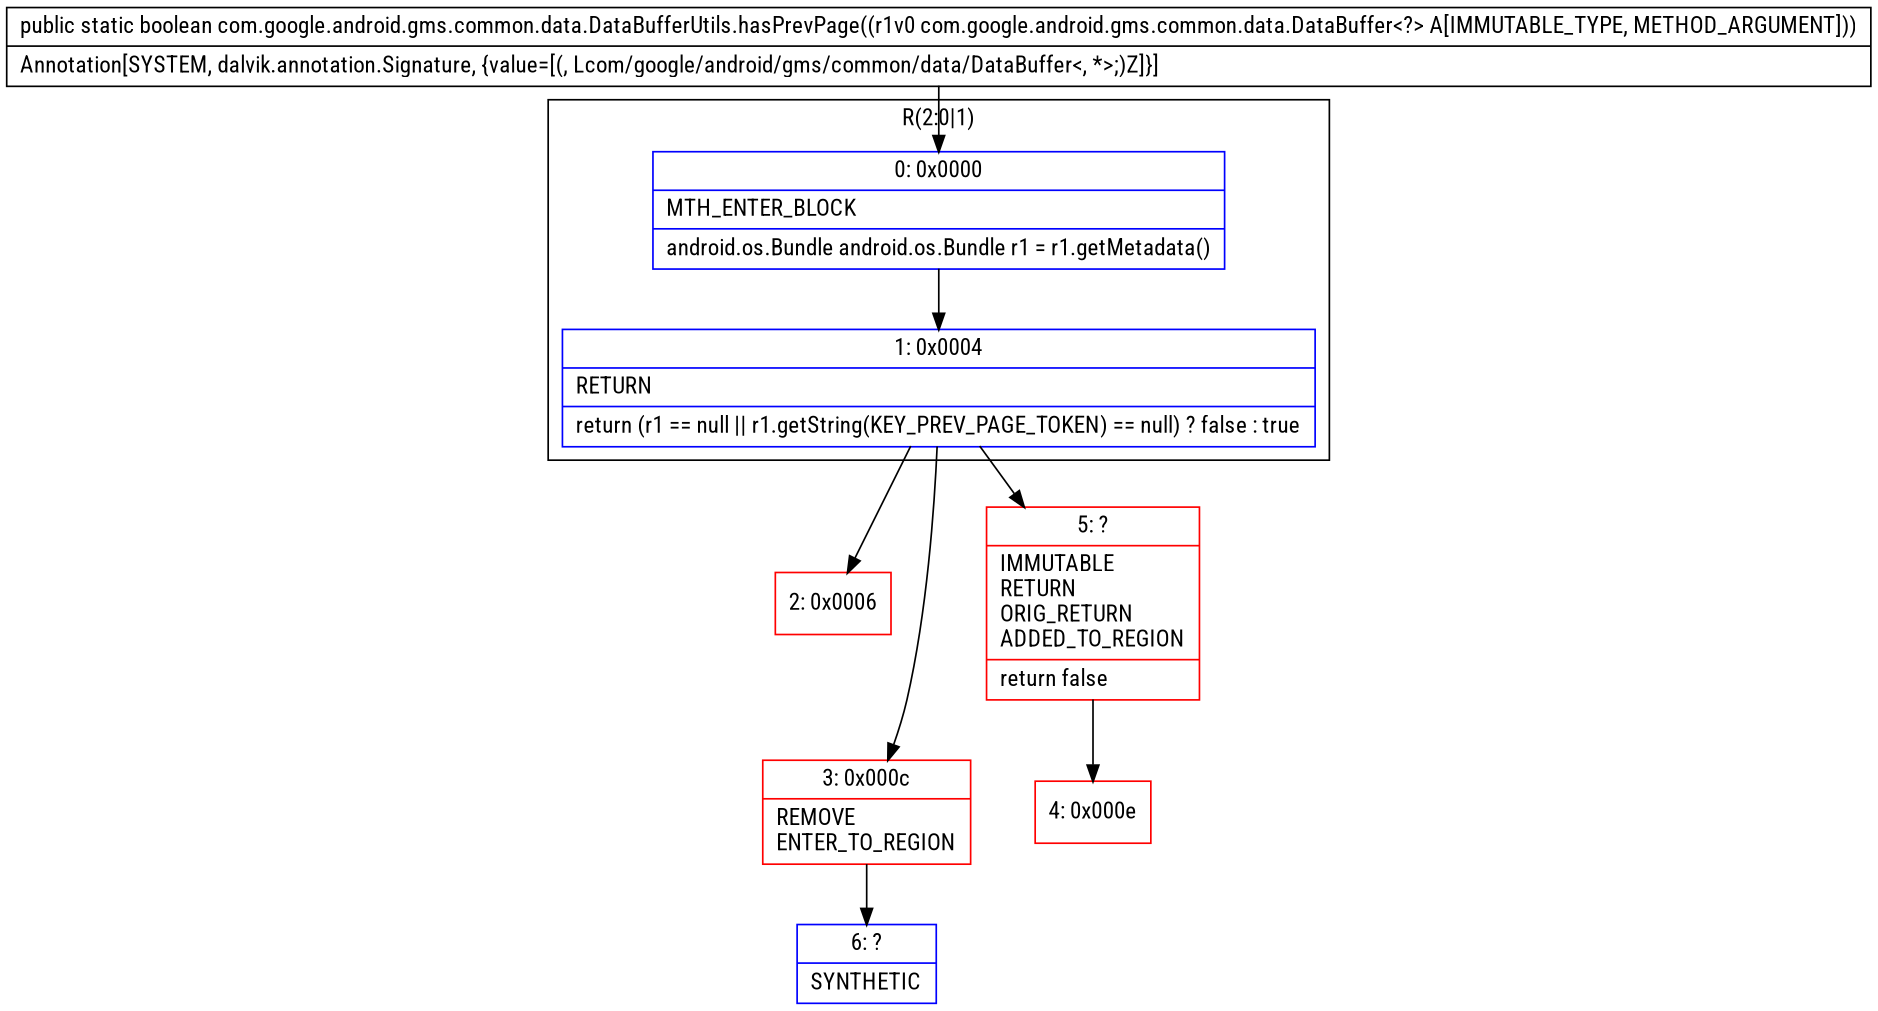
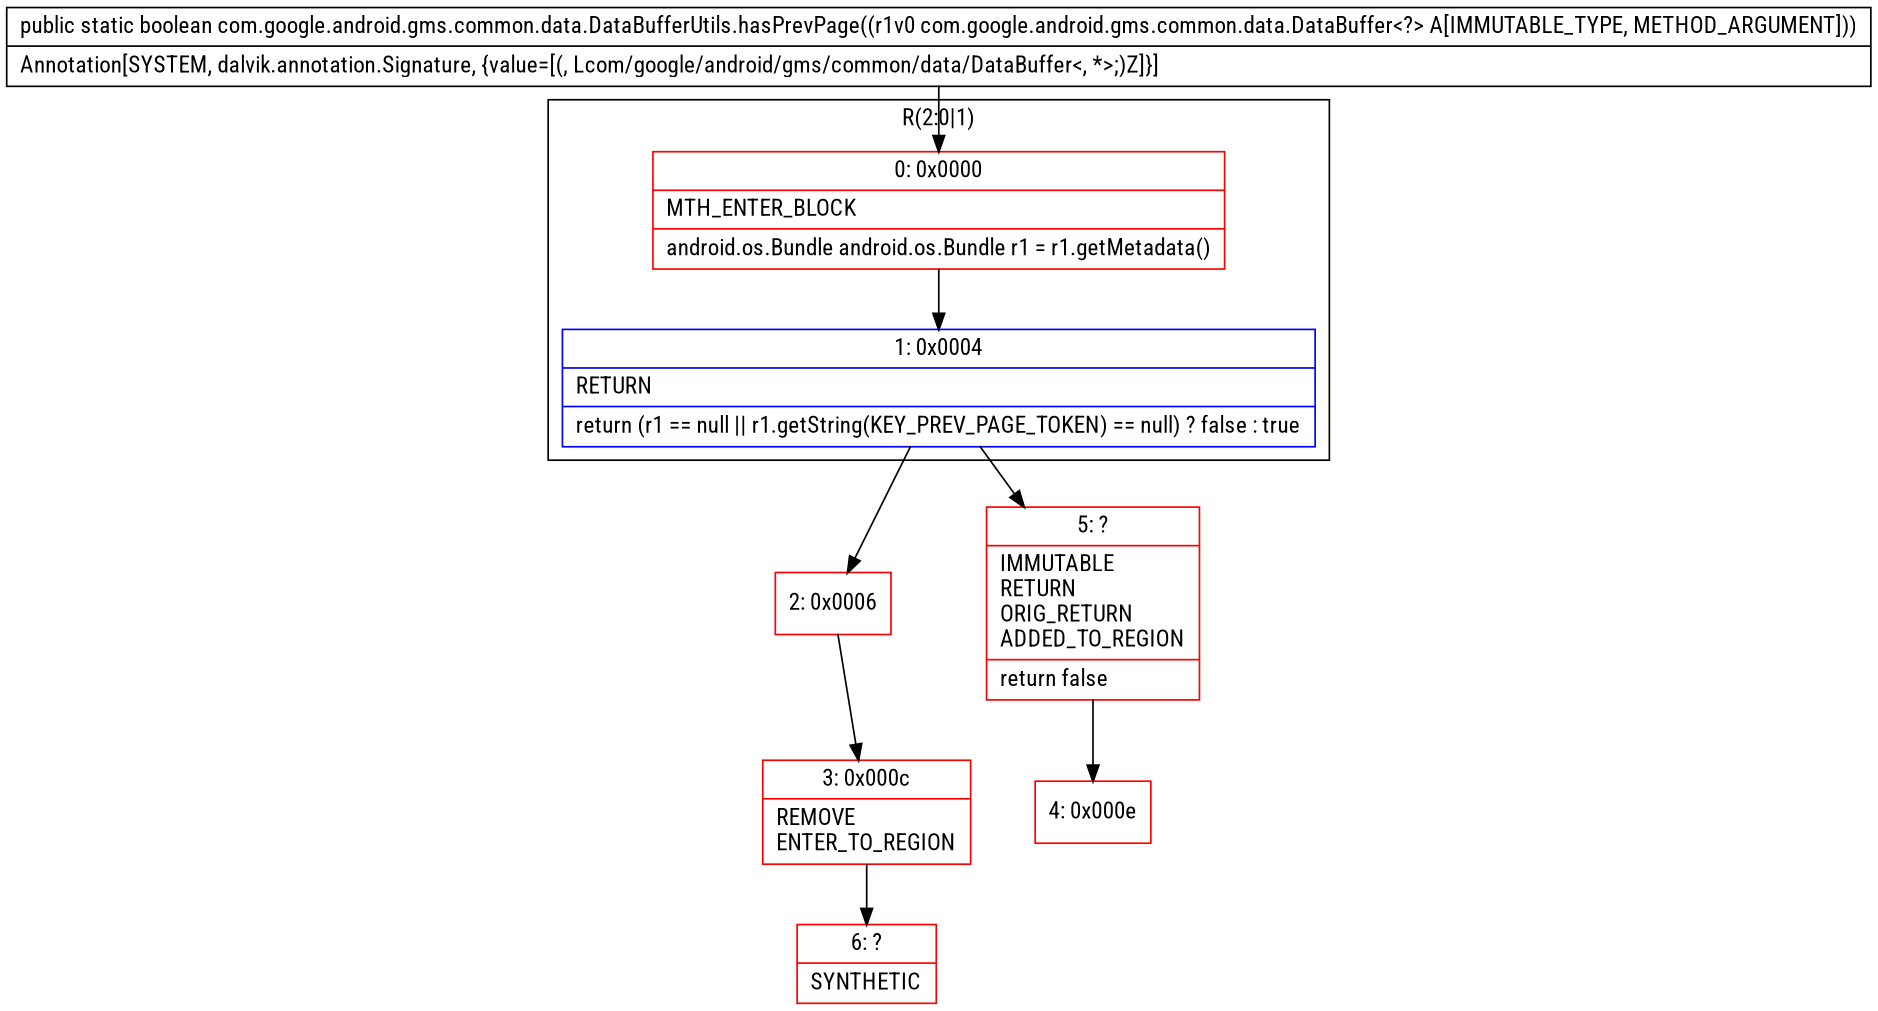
  digraph {
    fontname="Roboto Condensed"
    node [color=red fontname="Roboto Condensed" shape=record]
    edge [fontname="Roboto Condensed"]
-   n1 [color=blue label="{0\:\ 0x0000|MTH_ENTER_BLOCK\l|android.os.Bundle android.os.Bundle r1 = r1.getMetadata()\l}"]
+   n1 [label="{0\:\ 0x0000|MTH_ENTER_BLOCK\l|android.os.Bundle android.os.Bundle r1 = r1.getMetadata()\l}"]
    n2 [color=blue label="{1\:\ 0x0004|RETURN\l|return (r1 == null \|\| r1.getString(KEY_PREV_PAGE_TOKEN) == null) ? false : true\l}"]
    n3 [label="{2\:\ 0x0006}"]
    n4 [label="{5\:\ ?|IMMUTABLE\lRETURN\lORIG_RETURN\lADDED_TO_REGION\l|return false\l}"]
    n5 [label="{3\:\ 0x000c|REMOVE\lENTER_TO_REGION\l}"]
    n6 [label="{4\:\ 0x000e}"]
-   n7 [color=blue label="{6\:\ ?|SYNTHETIC\l}"]
+   n7 [label="{6\:\ ?|SYNTHETIC\l}"]
    n8 [label="{public static boolean com.google.android.gms.common.data.DataBufferUtils.hasPrevPage((r1v0 com.google.android.gms.common.data.DataBuffer\<?\> A[IMMUTABLE_TYPE, METHOD_ARGUMENT]))  | Annotation[SYSTEM, dalvik.annotation.Signature, \{value=[(, Lcom\/google\/android\/gms\/common\/data\/DataBuffer\<, *\>;)Z]\}]\l}" color=""]
    subgraph cluster_1 {
      label="R(2:0|1)"
      n1
      n2
    }
    n1 -> n2
    n2 -> n3
    n2 -> n4
-   n2 -> n5
+   n3 -> n5
    n4 -> n6
    n5 -> n7
    n8 -> n1
  }
